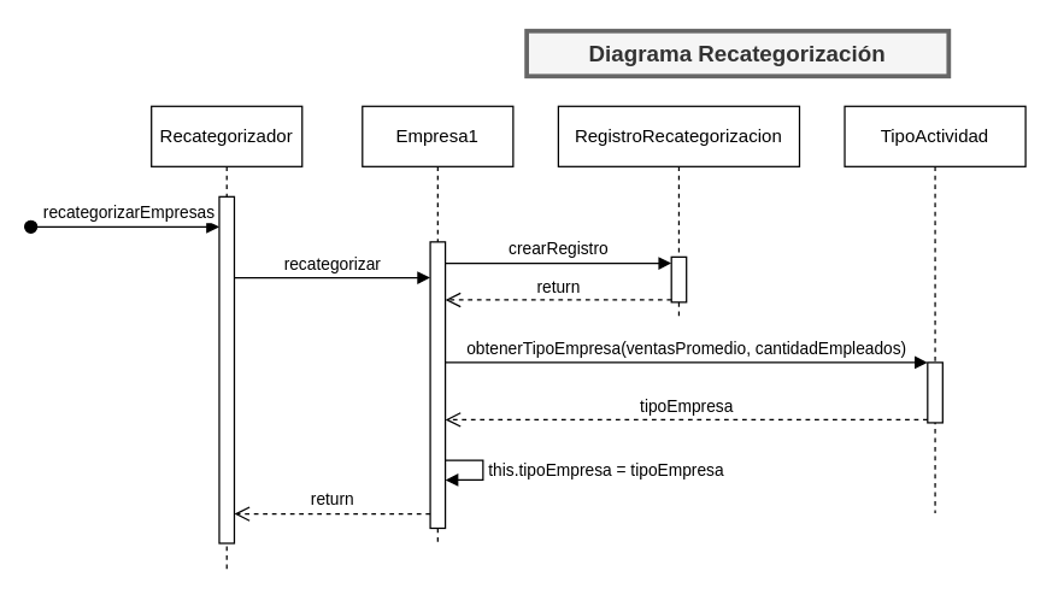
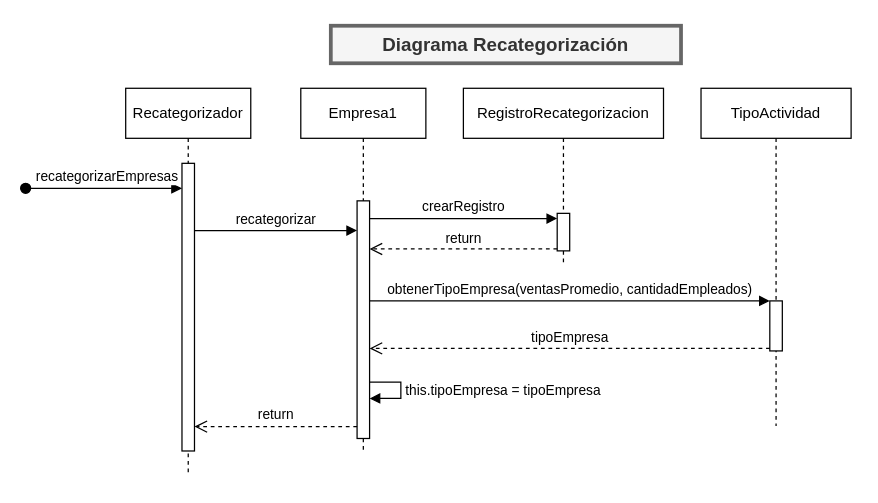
  <mxCell id="0" />
  <mxCell id="1" parent="0" />
  <mxCell id="2" value="Recategorizador" style="shape=umlLifeline;perimeter=lifelinePerimeter;whiteSpace=wrap;html=1;container=1;collapsible=0;recursiveResize=0;outlineConnect=0;" parent="1" vertex="1"><mxGeometry x="100" y="70" width="100" height="310" as="geometry" /></mxCell>
  <mxCell id="3" value="" style="html=1;points=[];perimeter=orthogonalPerimeter;" parent="2" vertex="1"><mxGeometry x="45" y="60" width="10" height="230" as="geometry" /></mxCell>
  <mxCell id="4" value="Empresa1" style="shape=umlLifeline;perimeter=lifelinePerimeter;whiteSpace=wrap;html=1;container=1;collapsible=0;recursiveResize=0;outlineConnect=0;" parent="1" vertex="1"><mxGeometry x="240" y="70" width="100" height="290" as="geometry" /></mxCell>
  <mxCell id="5" value="" style="html=1;points=[];perimeter=orthogonalPerimeter;strokeWidth=1;" vertex="1" parent="4"><mxGeometry x="45" y="90" width="10" height="190" as="geometry" /></mxCell>
  <mxCell id="6" value="this.tipoEmpresa = tipoEmpresa" style="edgeStyle=orthogonalEdgeStyle;html=1;align=left;spacingLeft=2;endArrow=block;rounded=0;" edge="1" parent="4" source="5"><mxGeometry relative="1" as="geometry"><mxPoint x="185" y="310" as="sourcePoint" /><Array as="points"><mxPoint x="80" y="235" /><mxPoint x="80" y="248" /></Array><mxPoint x="55" y="248" as="targetPoint" /></mxGeometry></mxCell>
  <mxCell id="7" value="RegistroRecategorizacion" style="shape=umlLifeline;perimeter=lifelinePerimeter;whiteSpace=wrap;html=1;container=1;collapsible=0;recursiveResize=0;outlineConnect=0;" parent="1" vertex="1"><mxGeometry x="370" y="70" width="160" height="140" as="geometry" /></mxCell>
  <mxCell id="8" value="" style="html=1;points=[];perimeter=orthogonalPerimeter;strokeWidth=1;" vertex="1" parent="7"><mxGeometry x="75" y="100" width="10" height="30" as="geometry" /></mxCell>
  <mxCell id="9" value="recategorizarEmpresas" style="html=1;verticalAlign=bottom;startArrow=oval;endArrow=block;startSize=8;" parent="1" target="3" edge="1"><mxGeometry x="0.037" relative="1" as="geometry"><mxPoint x="20" y="150" as="sourcePoint" /><mxPoint as="offset" /></mxGeometry></mxCell>
  <mxCell id="10" value="TipoActividad" style="shape=umlLifeline;perimeter=lifelinePerimeter;whiteSpace=wrap;html=1;container=1;collapsible=0;recursiveResize=0;outlineConnect=0;" parent="1" vertex="1"><mxGeometry x="560" y="70" width="120" height="270" as="geometry" /></mxCell>
  <mxCell id="11" value="" style="html=1;points=[];perimeter=orthogonalPerimeter;strokeWidth=1;" vertex="1" parent="10"><mxGeometry x="55" y="170" width="10" height="40" as="geometry" /></mxCell>
- <mxCell id="12" value="Diagrama Recategorización" style="text;html=1;strokeColor=#666666;fillColor=#f5f5f5;align=center;verticalAlign=middle;whiteSpace=wrap;rounded=0;fontSize=15;fontStyle=1;strokeWidth=3;perimeterSpacing=0;fontColor=#333333;" vertex="1" parent="1"><mxGeometry x="349" y="20" width="280" height="30" as="geometry" /></mxCell>
+ <mxCell id="12" value="Diagrama Recategorización" style="text;html=1;strokeColor=#666666;fillColor=#f5f5f5;align=center;verticalAlign=middle;whiteSpace=wrap;rounded=0;fontSize=15;fontStyle=1;strokeWidth=3;perimeterSpacing=0;fontColor=#333333;" vertex="1" parent="1"><mxGeometry x="264" y="20" width="280" height="30" as="geometry" /></mxCell>
  <mxCell id="13" value="recategorizar" style="html=1;verticalAlign=bottom;endArrow=block;entryX=0;entryY=0.125;entryDx=0;entryDy=0;entryPerimeter=0;" edge="1" target="5" parent="1" source="3"><mxGeometry relative="1" as="geometry"><mxPoint x="230" y="150" as="sourcePoint" /></mxGeometry></mxCell>
  <mxCell id="14" value="return" style="html=1;verticalAlign=bottom;endArrow=open;dashed=1;endSize=8;exitX=0;exitY=0.95;" edge="1" source="5" parent="1" target="3"><mxGeometry relative="1" as="geometry"><mxPoint x="230" y="226" as="targetPoint" /></mxGeometry></mxCell>
  <mxCell id="15" value="crearRegistro" style="html=1;verticalAlign=bottom;endArrow=block;entryX=0;entryY=0.138;entryDx=0;entryDy=0;entryPerimeter=0;" edge="1" target="8" parent="1" source="5"><mxGeometry relative="1" as="geometry"><mxPoint x="570" y="160" as="sourcePoint" /></mxGeometry></mxCell>
  <mxCell id="16" value="return" style="html=1;verticalAlign=bottom;endArrow=open;dashed=1;endSize=8;exitX=0;exitY=0.95;" edge="1" source="8" parent="1" target="5"><mxGeometry relative="1" as="geometry"><mxPoint x="570" y="236" as="targetPoint" /></mxGeometry></mxCell>
  <mxCell id="17" value="obtenerTipoEmpresa(ventasPromedio, cantidadEmpleados)" style="html=1;verticalAlign=bottom;endArrow=block;entryX=0;entryY=0;" edge="1" target="11" parent="1" source="5"><mxGeometry relative="1" as="geometry"><mxPoint x="560" y="220" as="sourcePoint" /></mxGeometry></mxCell>
  <mxCell id="18" value="tipoEmpresa" style="html=1;verticalAlign=bottom;endArrow=open;dashed=1;endSize=8;exitX=0;exitY=0.95;" edge="1" source="11" parent="1" target="5"><mxGeometry relative="1" as="geometry"><mxPoint x="560" y="296" as="targetPoint" /></mxGeometry></mxCell>
